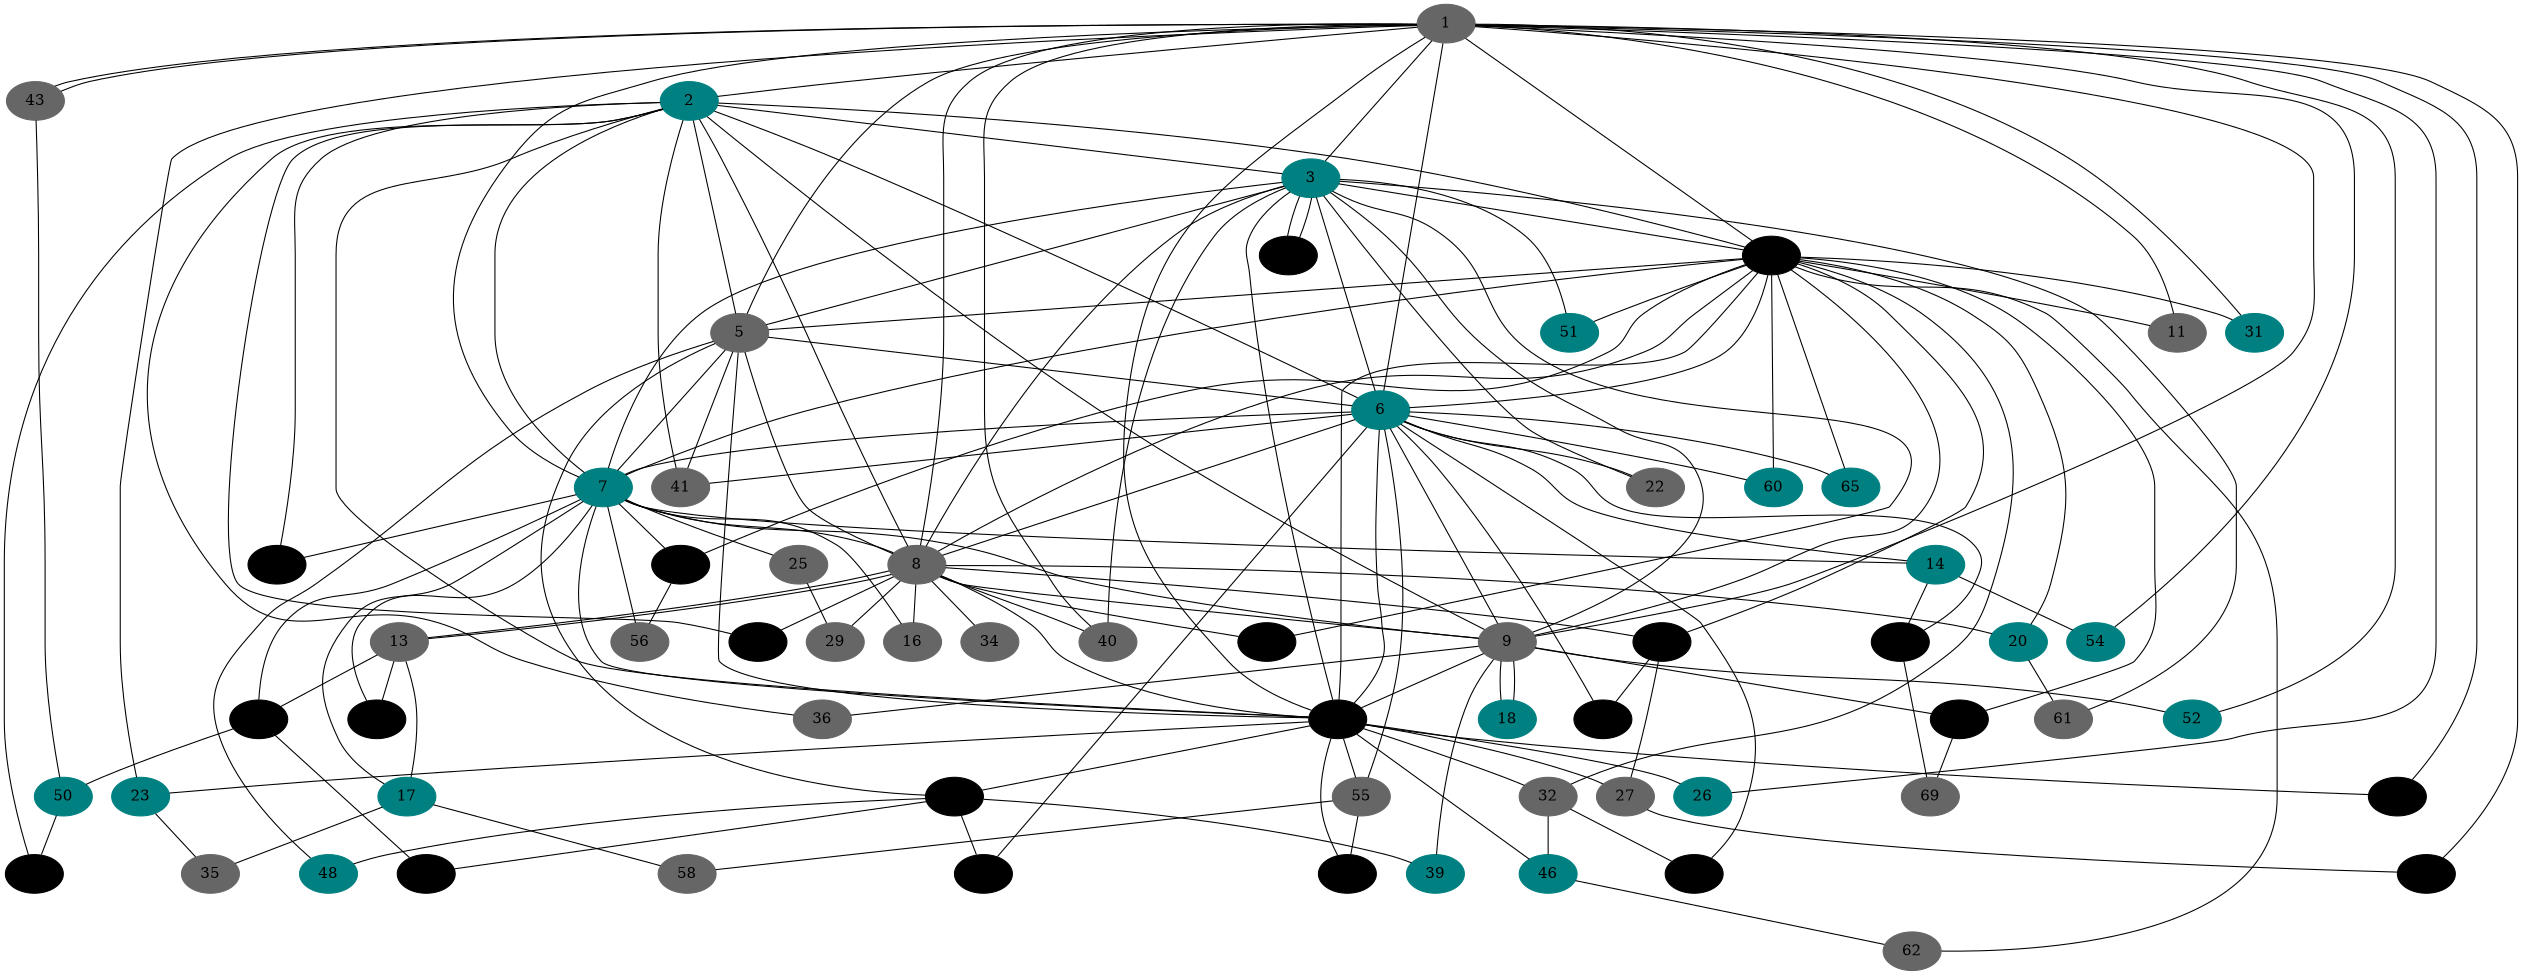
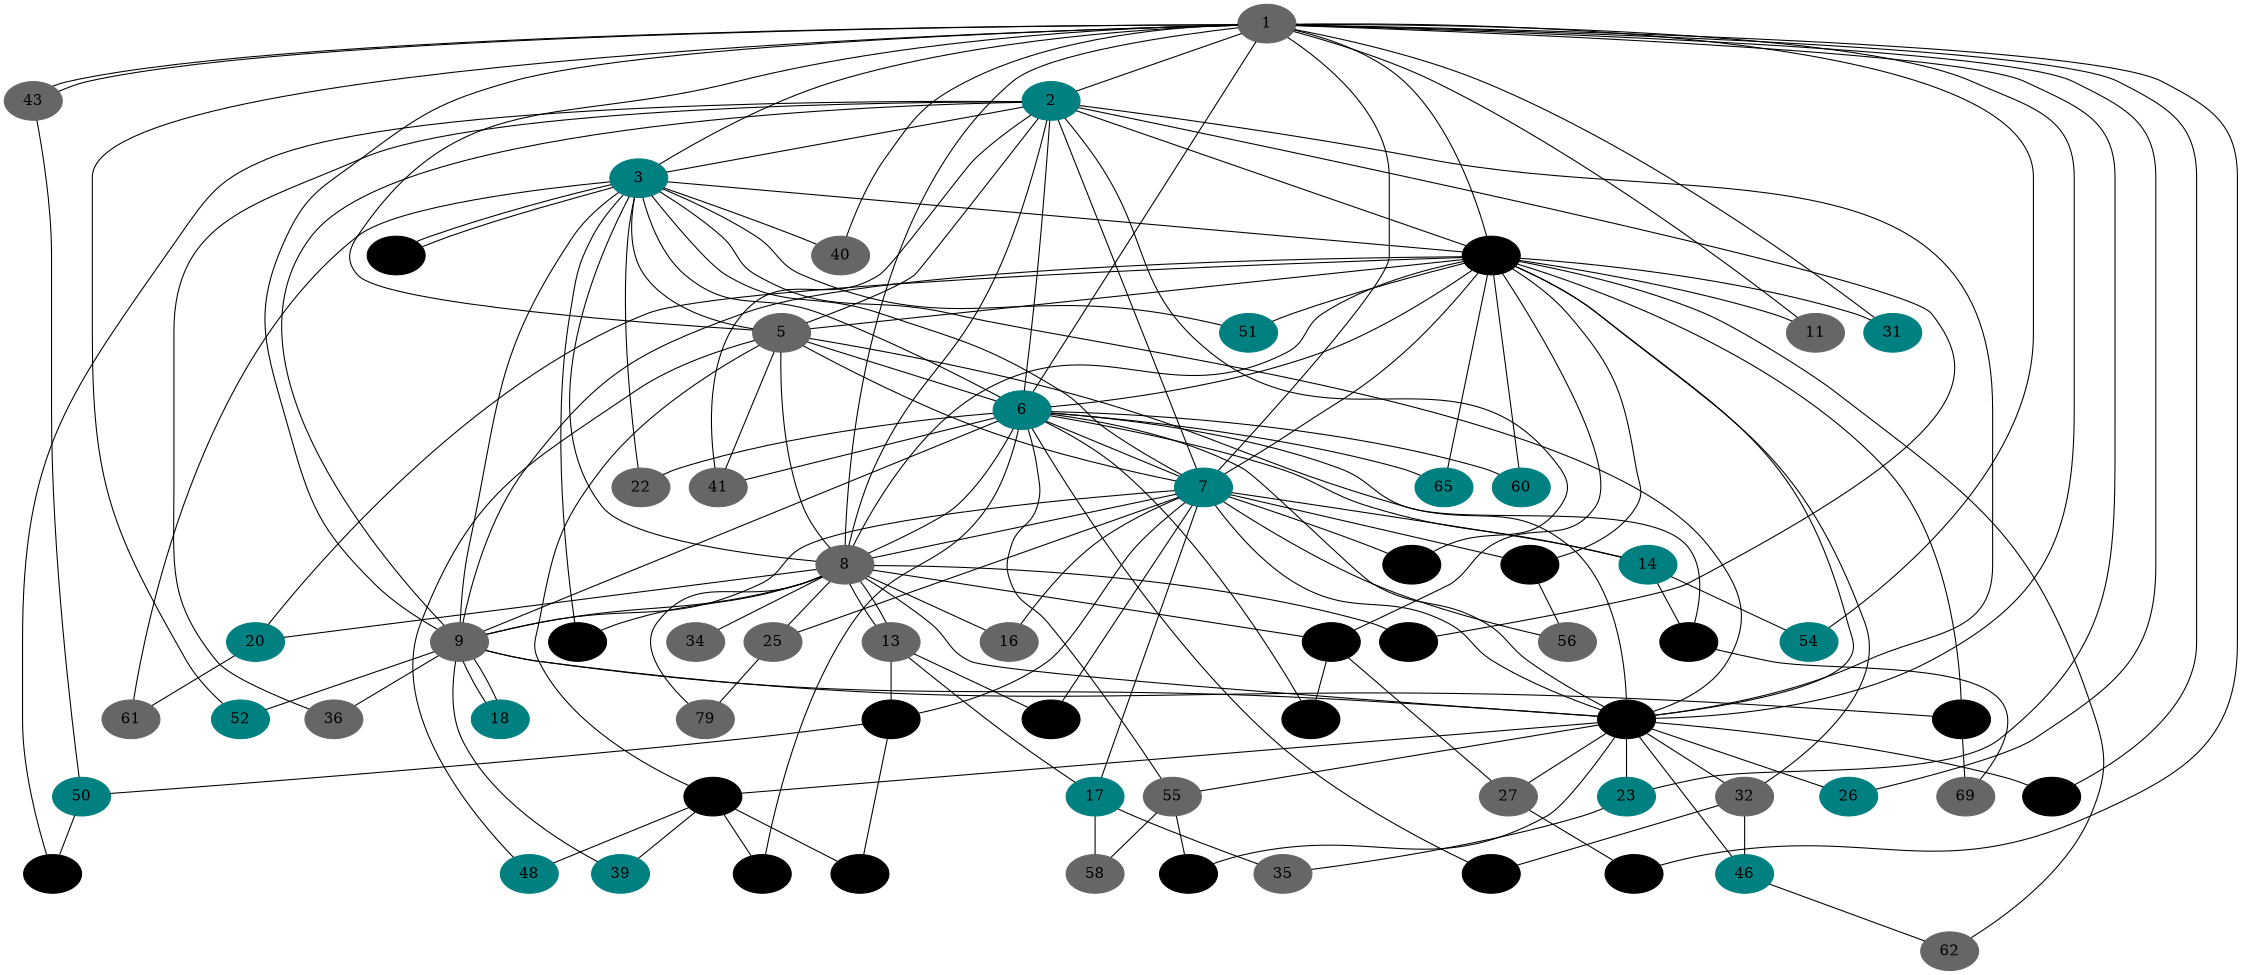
  graph {
    node [color=gray40 style=filled]
    2 [color=teal]
    1
    3 [color=teal]
    4 [color=black]
    5
    6 [color=teal]
    7 [color=teal]
    8
    9
    10 [color=black]
    11
    23 [color=teal]
    26 [color=teal]
    30 [color=black]
    31 [color=teal]
    40
    42 [color=black]
    43
    52 [color=teal]
    54 [color=teal]
    36
    41
    47 [color=black]
    59 [color=black]
    63 [color=black]
    15 [color=black]
    22
    45 [color=black]
    51 [color=teal]
    61
    12 [color=black]
    19 [color=black]
    20 [color=teal]
    32
    37 [color=black]
    60 [color=teal]
    62
    65 [color=teal]
    33 [color=black]
    48 [color=teal]
    14 [color=teal]
    24 [color=black]
    44 [color=black]
    53 [color=black]
    55
    64 [color=black]
    16
    17 [color=teal]
    21 [color=black]
    25
    28 [color=black]
    56
    34
    13
-   29
+   29 [label=79]
    18 [color=teal]
    39 [color=teal]
    27
    46 [color=teal]
    57 [color=black]
    35
    50 [color=teal]
    n63 [label=69]
    38 [color=black]
    58
    2 -- 3
    2 -- 4
    2 -- 5
    2 -- 6
    2 -- 7
    2 -- 8
    2 -- 9
    2 -- 10
    2 -- 36
    2 -- 41
    2 -- 47
    2 -- 59
    2 -- 63
    1 -- 2
    1 -- 3
    1 -- 4
    1 -- 5
    1 -- 6
    1 -- 7
    1 -- 8
    1 -- 9
    1 -- 10
    1 -- 11
    1 -- 23
    1 -- 26
    1 -- 30
    1 -- 31
    1 -- 40
    1 -- 42
    1 -- 43
    1 -- 43
    1 -- 52
    1 -- 54
    3 -- 4
    3 -- 5
    3 -- 6
    3 -- 7
    3 -- 8
    3 -- 9
    3 -- 10
    3 -- 40
    3 -- 15
    3 -- 15
    3 -- 22
    3 -- 45
    3 -- 51
    3 -- 61
    4 -- 5
    4 -- 6
    4 -- 7
    4 -- 8
    4 -- 9
    4 -- 10
    4 -- 11
    4 -- 31
    4 -- 51
    4 -- 12
    4 -- 19
    4 -- 20
    4 -- 32
    4 -- 37
    4 -- 60
    4 -- 62
    4 -- 65
    5 -- 6
    5 -- 7
    5 -- 8
    5 -- 10
    5 -- 41
    5 -- 33
    5 -- 48
    6 -- 7
    6 -- 8
    6 -- 9
    6 -- 10
    6 -- 41
    6 -- 22
    6 -- 60
    6 -- 65
    6 -- 14
    6 -- 24
    6 -- 44
    6 -- 53
    6 -- 55
    6 -- 64
    7 -- 8
    7 -- 9
    7 -- 10
    7 -- 47
    7 -- 12
    7 -- 14
    7 -- 16
    7 -- 17
    7 -- 21
    7 -- 25
    7 -- 28
    7 -- 56
    8 -- 9
    8 -- 10
    8 -- 63
    8 -- 45
    8 -- 19
    8 -- 20
    8 -- 16
-   8 -- 40
+   8 -- 25
    8 -- 34
    8 -- 13
    8 -- 13
    8 -- 29
    9 -- 10
    9 -- 52
    9 -- 36
    9 -- 37
    9 -- 18
    9 -- 18
    9 -- 39
    10 -- 23
    10 -- 26
    10 -- 42
    10 -- 32
    10 -- 33
    10 -- 55
    10 -- 27
    10 -- 46
    10 -- 57
    23 -- 35
    43 -- 50
    12 -- 56
    19 -- 44
    19 -- 27
    20 -- 61
    32 -- 64
    32 -- 46
    37 -- n63
    33 -- 48
    33 -- 53
    33 -- 39
    33 -- 38
    14 -- 54
    14 -- 24
    24 -- n63
    55 -- 57
    55 -- 58
    17 -- 35
    17 -- 58
    21 -- 50
    21 -- 38
    25 -- 29
    13 -- 17
    13 -- 21
    13 -- 28
    27 -- 30
    46 -- 62
    50 -- 59
  }
